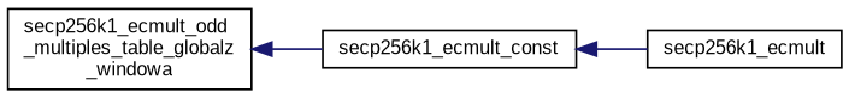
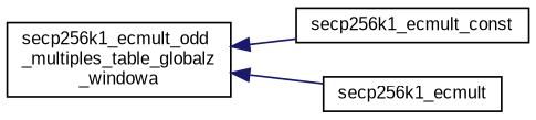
  digraph {
    fontname="Liberation Sans"
    rankdir=LR
    node [color=black fillcolor=white fontname="Liberation Sans" fontsize=10 shape=record style=filled]
    edge [color=midnightblue dir=back fontname="Liberation Sans" fontsize=10 labelfontname=Helvetica labelfontsize=10 style=solid]
    n1 [height=0.2 label="secp256k1_ecmult_odd\l_multiples_table_globalz\l_windowa" width=0.4]
    n2 [height=0.2 label=secp256k1_ecmult_const width=0.4]
    n3 [height=0.2 label=secp256k1_ecmult width=0.4]
    n1 -> n2
-   n2 -> n3
+   n1 -> n3
  }
